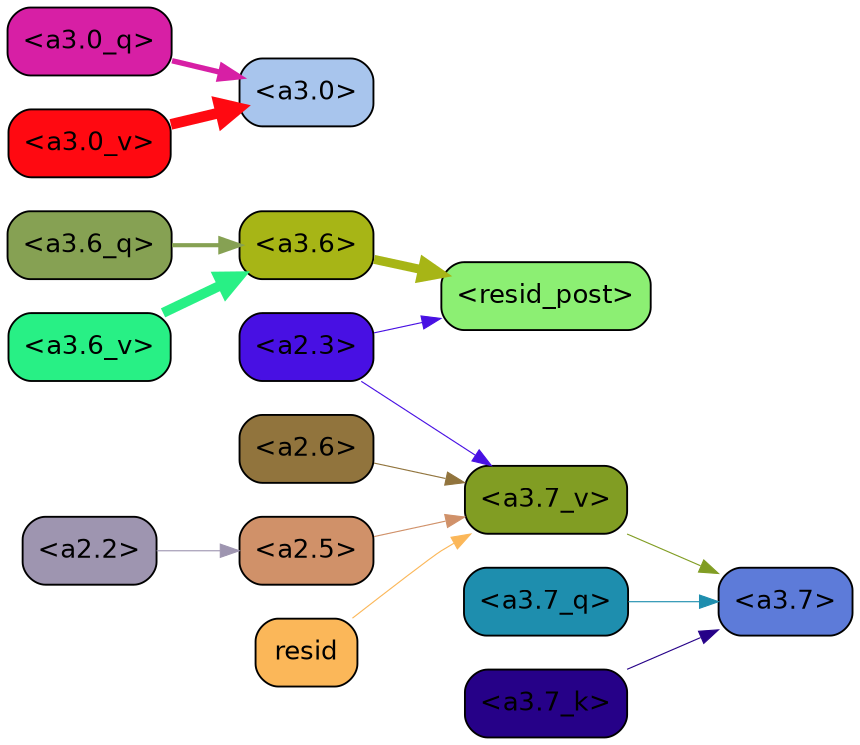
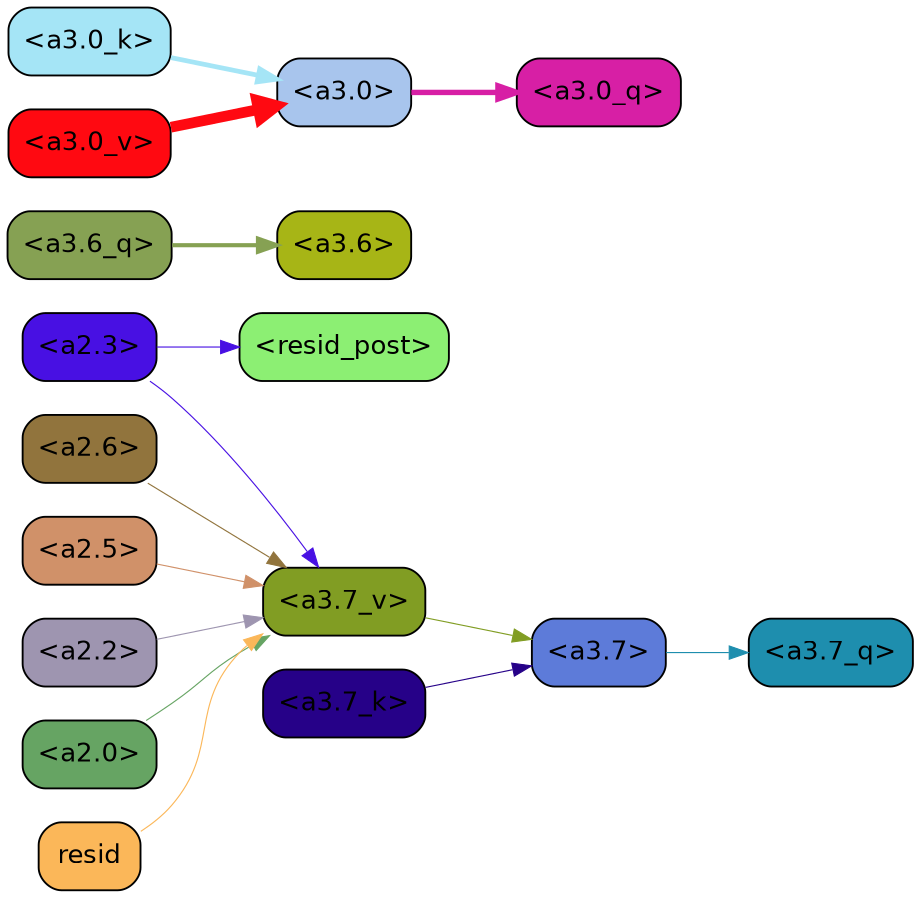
  strict digraph {
    rankdir=LR
    splines=true
    node [color=black fontname=Helvetica shape=box style="filled, rounded"]
    edge [color="#4810e3" penwidth=0.6]
    "<a3.7>" [fillcolor="#5d7bd9"]
    "<resid_post>" [fillcolor="#8cef73"]
    "<a3.6>" [fillcolor="#a7b516"]
    "<a3.0>" [fillcolor="#a8c5ed"]
    "<a2.3>" [fillcolor="#4810e3"]
    "<a3.7_v>" [fillcolor="#819d23"]
    "<a3.7_q>" [fillcolor="#1e8eae"]
    "<a3.6_q>" [fillcolor="#86a153"]
    "<a3.0_q>" [fillcolor="#d71fa5"]
    "<a3.7_k>" [fillcolor="#260188"]
-   "<a3.6_v>" [fillcolor="#28f085"]
+   "<a3.0_k>" [fillcolor="#a5e5f6"]
    "<a3.0_v>" [fillcolor="#ff0911"]
    "<a2.6>" [fillcolor="#91743d"]
    "<a2.5>" [fillcolor="#d09169"]
    "<a2.2>" [fillcolor="#9e95b0"]
+   "<a2.0>" [fillcolor="#66a463"]
    n18 [fillcolor="#fbb759" label=resid]
-   "<a3.6>" -> "<resid_post>" [color="#a7b516" penwidth=4.746312499046326]
    "<a2.3>" -> "<resid_post>"
    "<a2.3>" -> "<a3.7_v>"
    "<a3.7_v>" -> "<a3.7>" [color="#819d23"]
-   "<a3.7_q>" -> "<a3.7>" [color="#1e8eae"]
+   "<a3.7>" -> "<a3.7_q>" [color="#1e8eae"]
    "<a3.6_q>" -> "<a3.6>" [color="#86a153" penwidth=2.160832464694977]
-   "<a3.0_q>" -> "<a3.0>" [color="#d71fa5" penwidth=2.870753765106201]
+   "<a3.0>" -> "<a3.0_q>" [color="#d71fa5" penwidth=2.870753765106201]
    "<a3.7_k>" -> "<a3.7>" [color="#260188"]
-   "<a3.6_v>" -> "<a3.6>" [color="#28f085" penwidth=5.297133803367615]
+   "<a3.0_k>" -> "<a3.0>" [color="#a5e5f6" penwidth=2.520303964614868]
    "<a3.0_v>" -> "<a3.0>" [color="#ff0911" penwidth=5.680712580680847]
    "<a2.6>" -> "<a3.7_v>" [color="#91743d"]
    "<a2.5>" -> "<a3.7_v>" [color="#d09169"]
-   "<a2.2>" -> "<a2.5>" [color="#9e95b0"]
+   "<a2.2>" -> "<a3.7_v>" [color="#9e95b0"]
+   "<a2.0>" -> "<a3.7_v>" [color="#66a463"]
    n18 -> "<a3.7_v>" [color="#fbb759"]
  }
